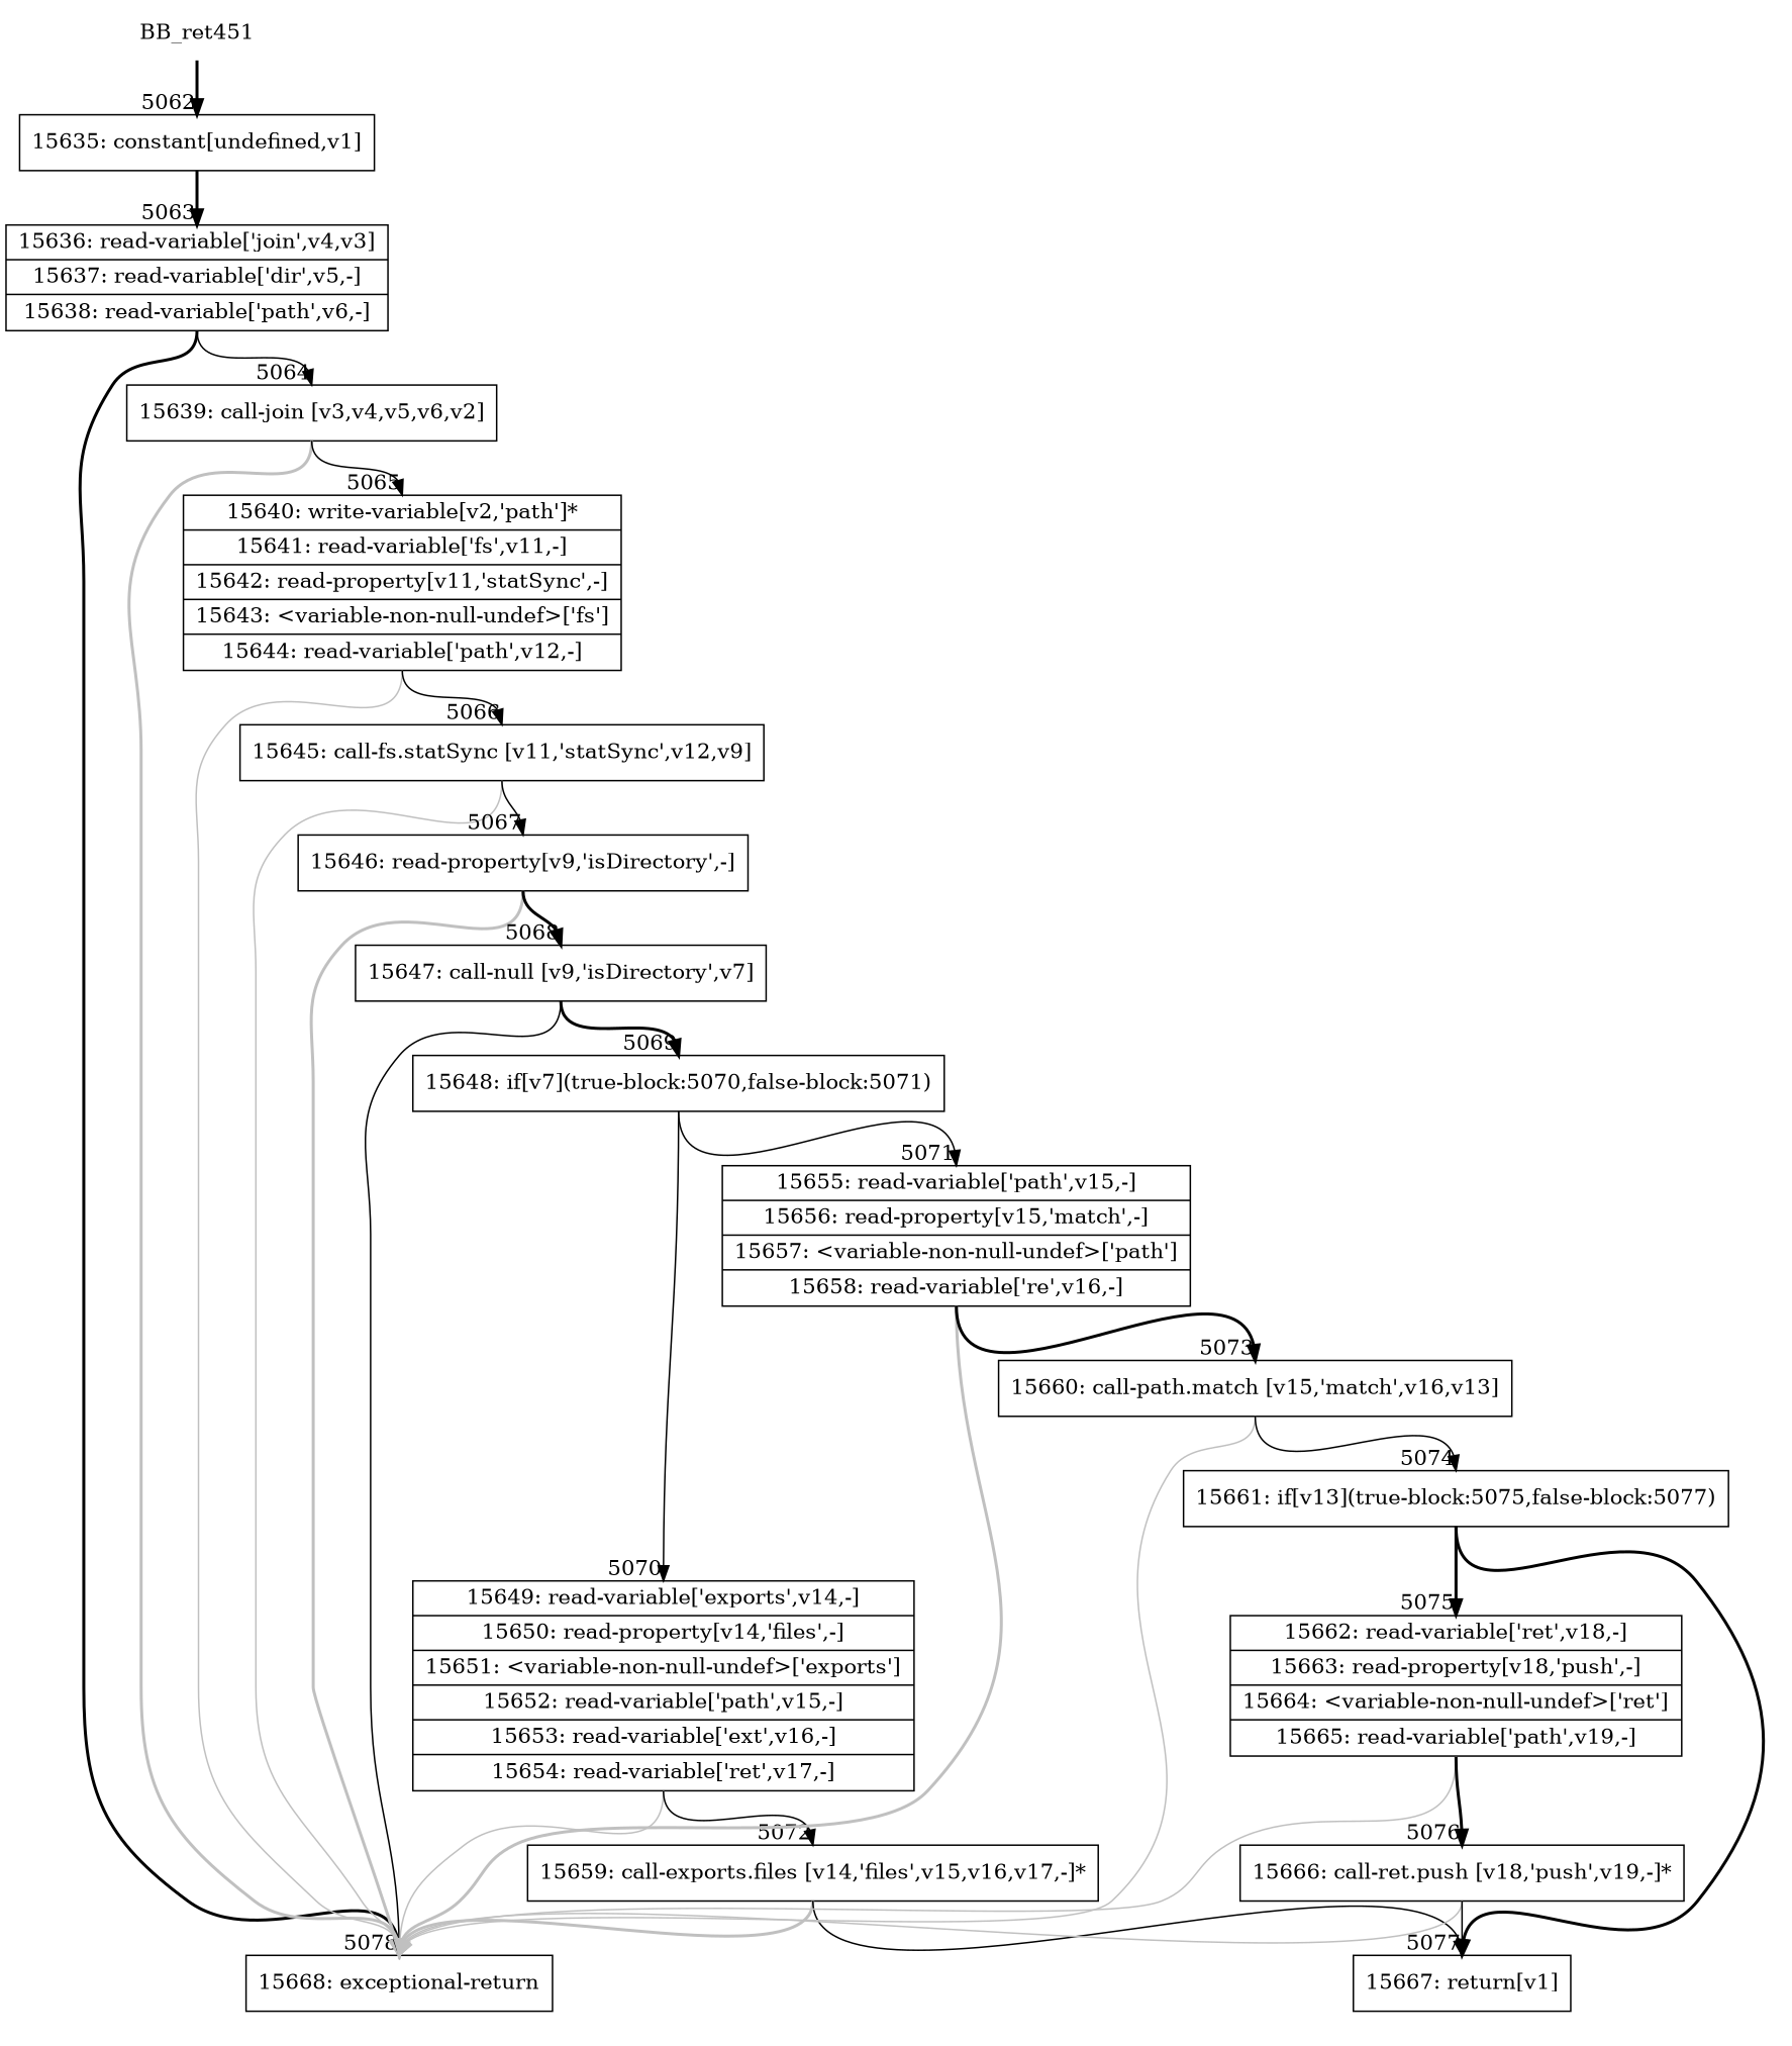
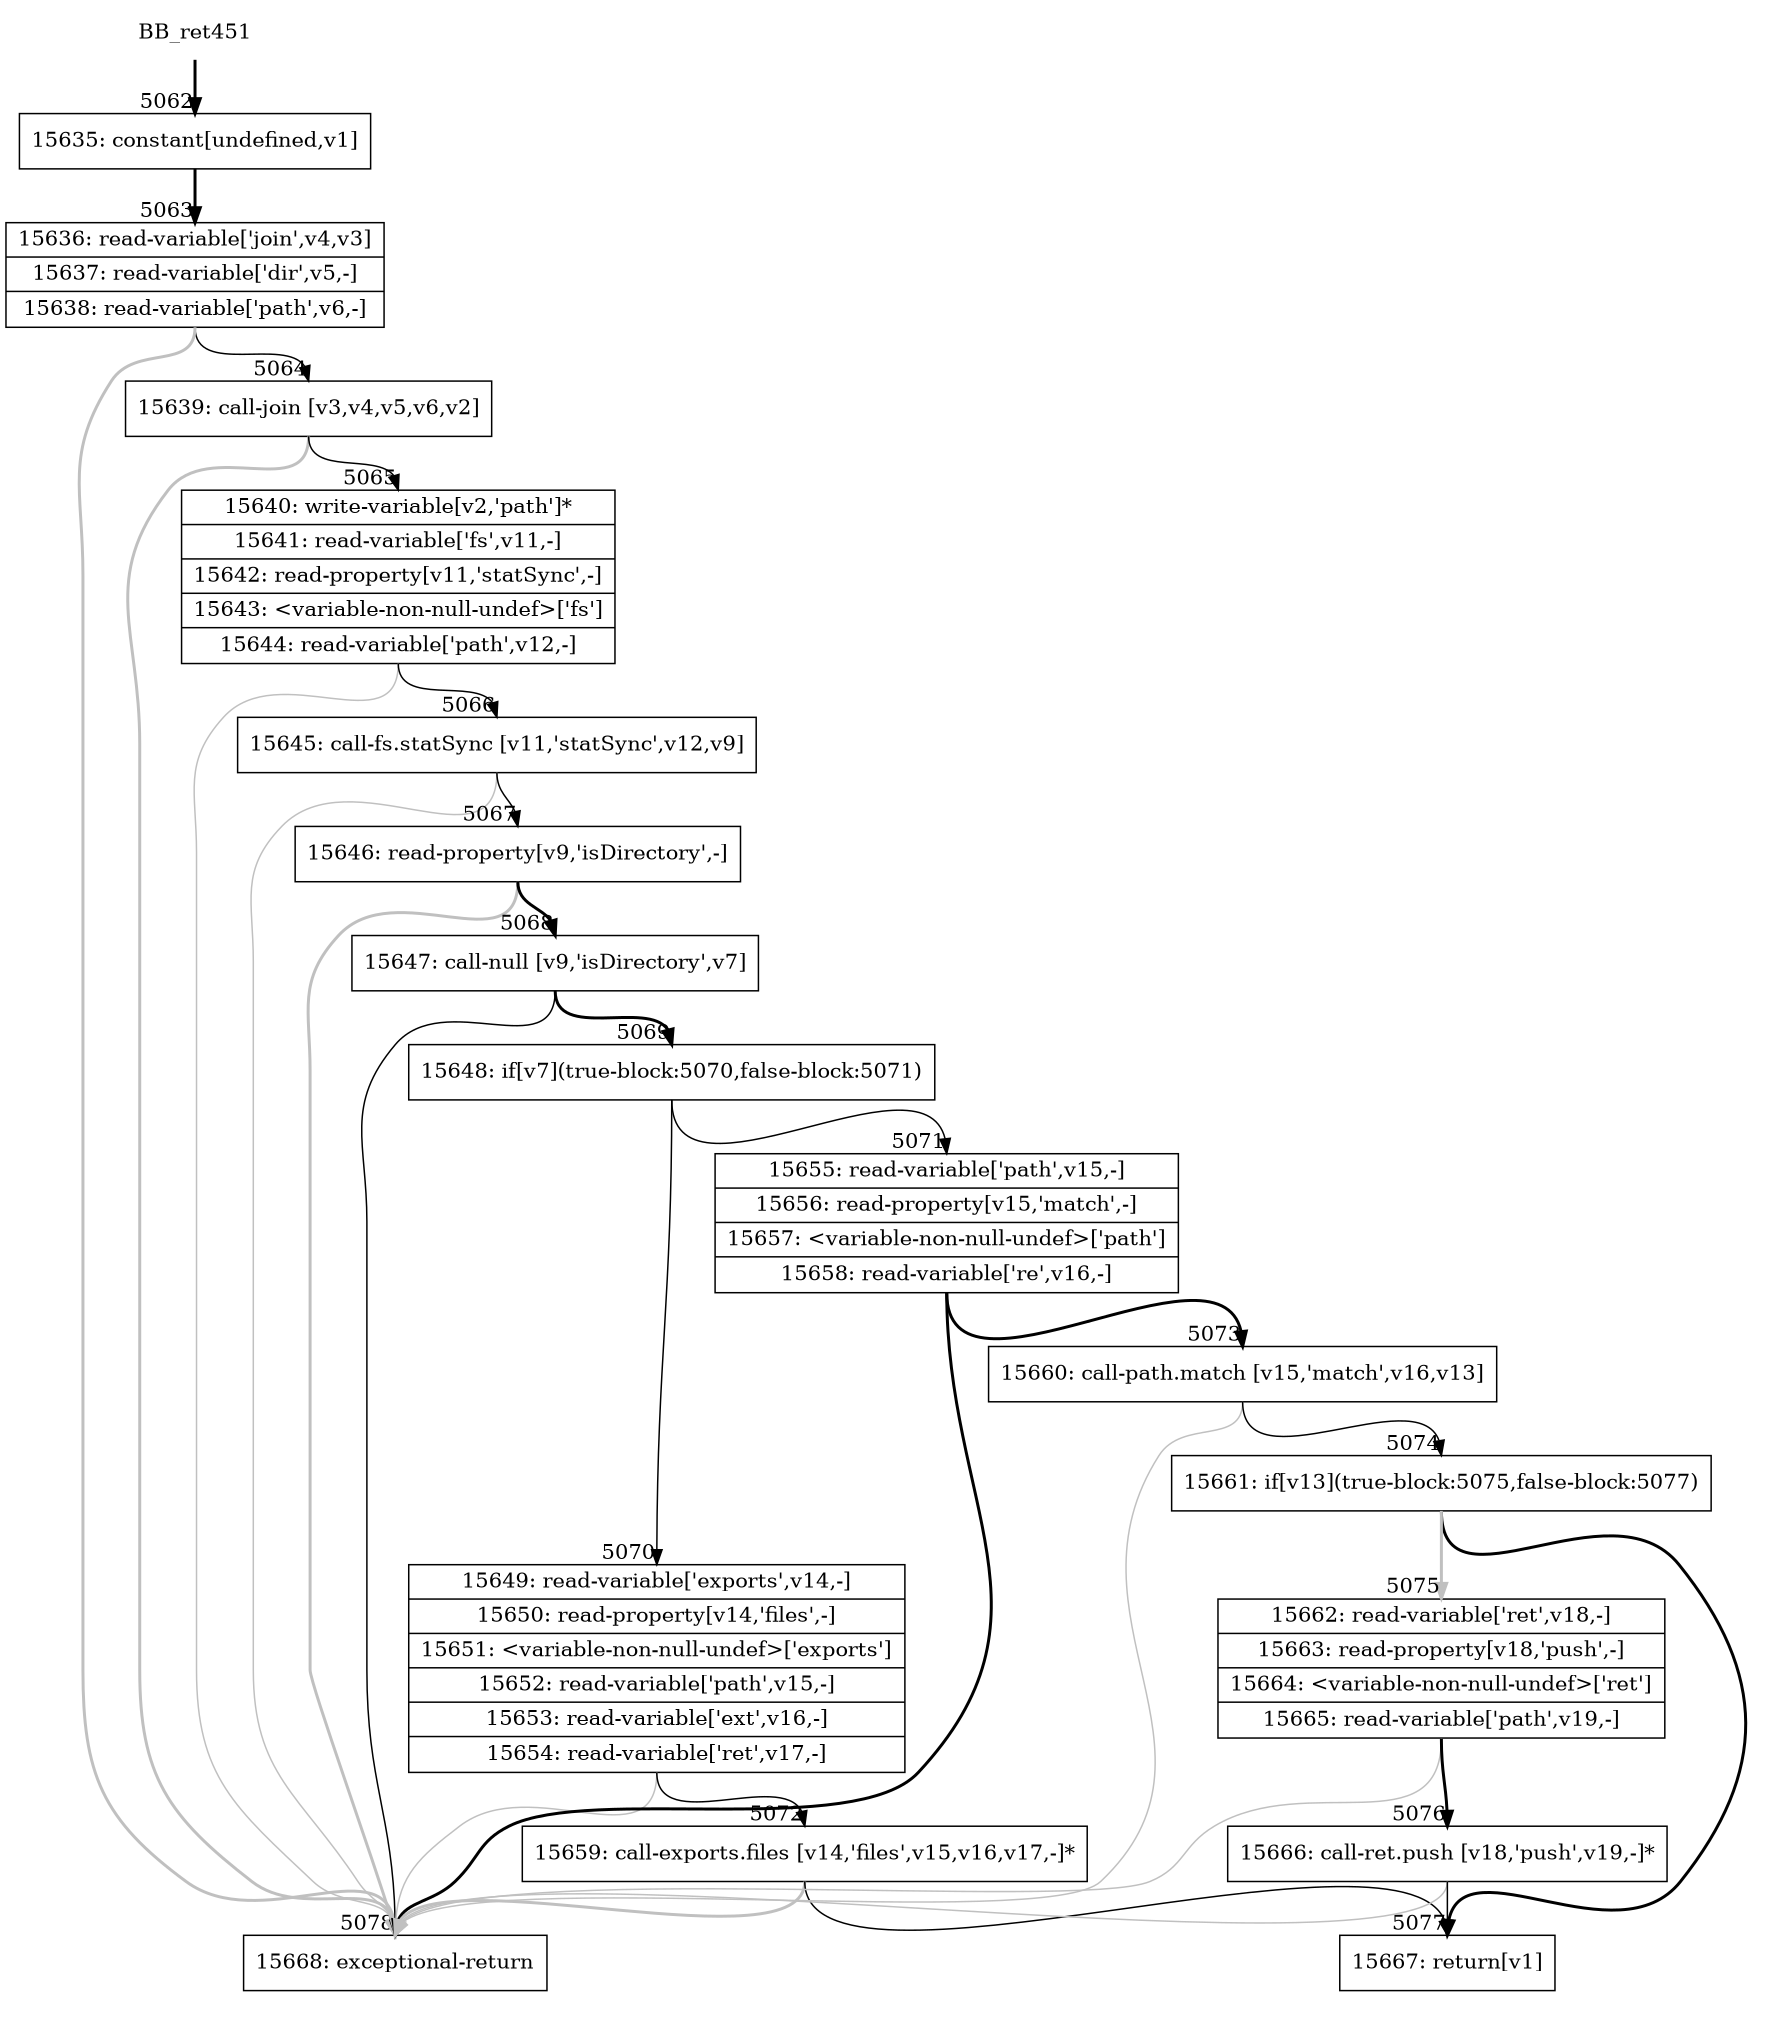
  digraph {
    rankdir=TD
    node [shape=record]
    edge [headport=n style=solid tailport=s]
    n1 [label=BB_ret451 shape=none]
    n2 [label="{15635: constant[undefined,v1]}"]
    n3 [label="{15636: read-variable['join',v4,v3]|15637: read-variable['dir',v5,-]|15638: read-variable['path',v6,-]}"]
    n4 [label="{15639: call-join [v3,v4,v5,v6,v2]}"]
    n5 [label="{15668: exceptional-return}"]
    n6 [label="{15640: write-variable[v2,'path']*|15641: read-variable['fs',v11,-]|15642: read-property[v11,'statSync',-]|15643: \<variable-non-null-undef\>['fs']|15644: read-variable['path',v12,-]}"]
    n7 [label="{15645: call-fs.statSync [v11,'statSync',v12,v9]}"]
    n8 [label="{15646: read-property[v9,'isDirectory',-]}"]
    n9 [label="{15647: call-null [v9,'isDirectory',v7]}"]
    n10 [label="{15648: if[v7](true-block:5070,false-block:5071)}"]
    n11 [label="{15649: read-variable['exports',v14,-]|15650: read-property[v14,'files',-]|15651: \<variable-non-null-undef\>['exports']|15652: read-variable['path',v15,-]|15653: read-variable['ext',v16,-]|15654: read-variable['ret',v17,-]}"]
    n12 [label="{15655: read-variable['path',v15,-]|15656: read-property[v15,'match',-]|15657: \<variable-non-null-undef\>['path']|15658: read-variable['re',v16,-]}"]
    n13 [label="{15659: call-exports.files [v14,'files',v15,v16,v17,-]*}"]
    n14 [label="{15660: call-path.match [v15,'match',v16,v13]}"]
    n15 [label="{15667: return[v1]}"]
    n16 [label="{15661: if[v13](true-block:5075,false-block:5077)}"]
    n17 [label="{15662: read-variable['ret',v18,-]|15663: read-property[v18,'push',-]|15664: \<variable-non-null-undef\>['ret']|15665: read-variable['path',v19,-]}"]
    n18 [label="{15666: call-ret.push [v18,'push',v19,-]*}"]
    n1 -> n2 [headlabel="    5062" style=bold]
    n2 -> n3 [headlabel="      5063" style=bold]
    n3 -> n4 [headlabel="      5064"]
-   n3 -> n5 [color=black headlabel="      5078" style=bold]
+   n3 -> n5 [color=gray headlabel="      5078" style=bold]
    n4 -> n5 [color=gray style=bold]
    n4 -> n6 [headlabel="      5065"]
    n6 -> n5 [color=gray]
    n6 -> n7 [headlabel="      5066"]
    n7 -> n5 [color=gray]
    n7 -> n8 [headlabel="      5067"]
    n8 -> n5 [color=gray style=bold]
    n8 -> n9 [headlabel="      5068" style=bold]
    n9 -> n5 [color=black]
    n9 -> n10 [headlabel="      5069" style=bold]
    n10 -> n11 [headlabel="      5070"]
    n10 -> n12 [headlabel="      5071"]
    n11 -> n5 [color=gray]
    n11 -> n13 [headlabel="      5072"]
-   n12 -> n5 [color=gray style=bold]
+   n12 -> n5 [color=black style=bold]
    n12 -> n14 [headlabel="      5073" style=bold]
    n13 -> n5 [color=gray style=bold]
    n13 -> n15 [headlabel="      5077"]
    n14 -> n5 [color=gray]
    n14 -> n16 [headlabel="      5074"]
    n16 -> n15 [style=bold]
-   n16 -> n17 [headlabel="      5075" style=bold]
+   n16 -> n17 [headlabel="      5075" style=bold color=gray]
    n17 -> n5 [color=gray]
    n17 -> n18 [headlabel="      5076" style=bold]
    n18 -> n5 [color=gray]
    n18 -> n15
  }
